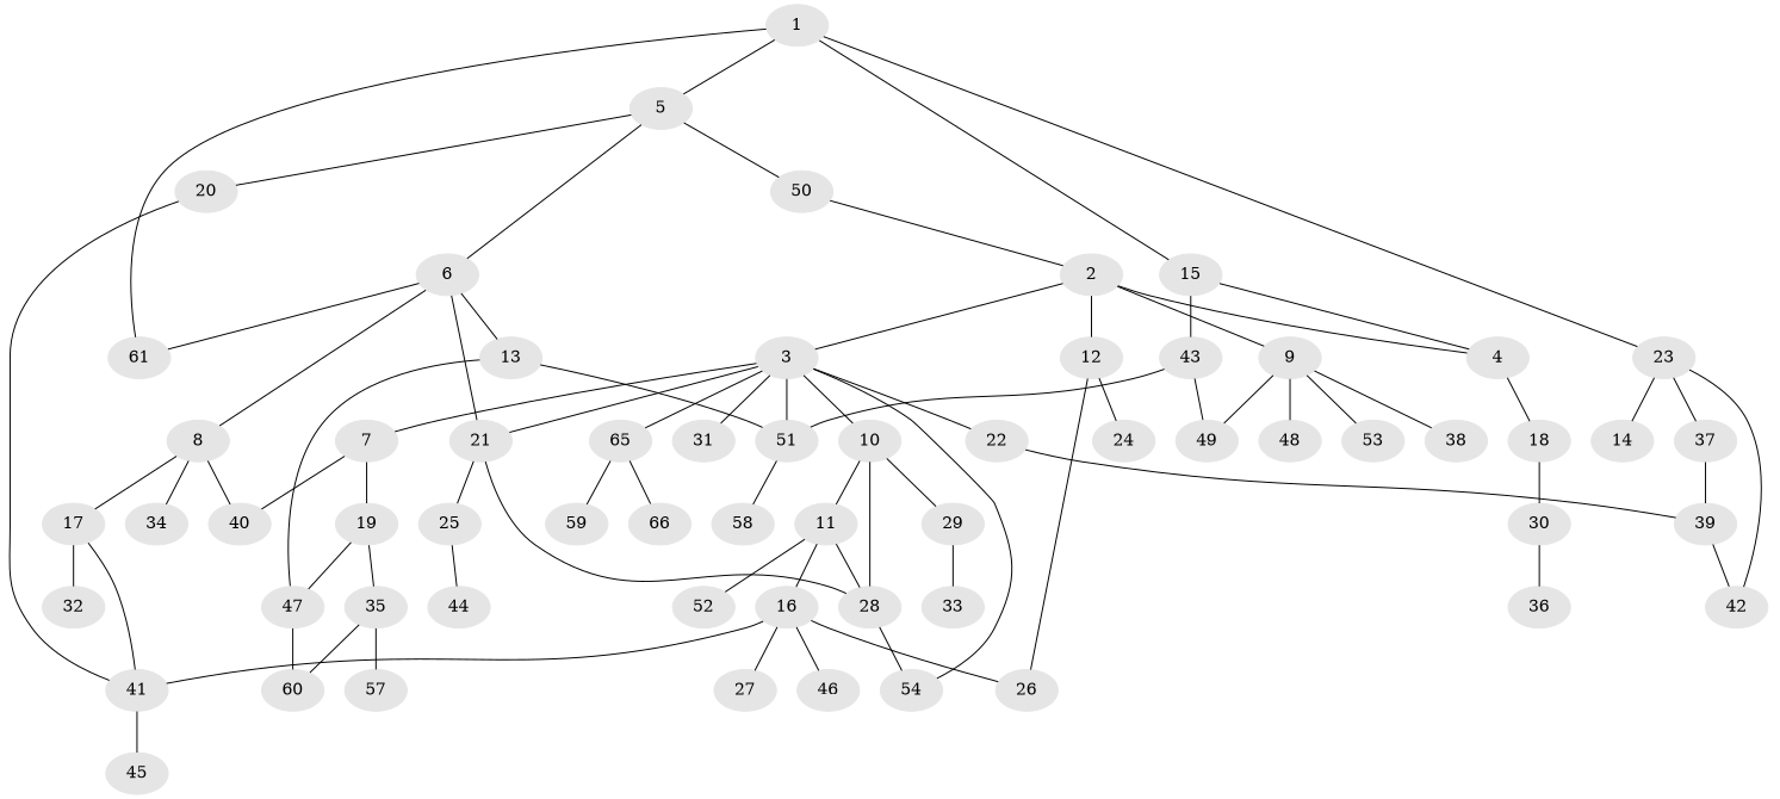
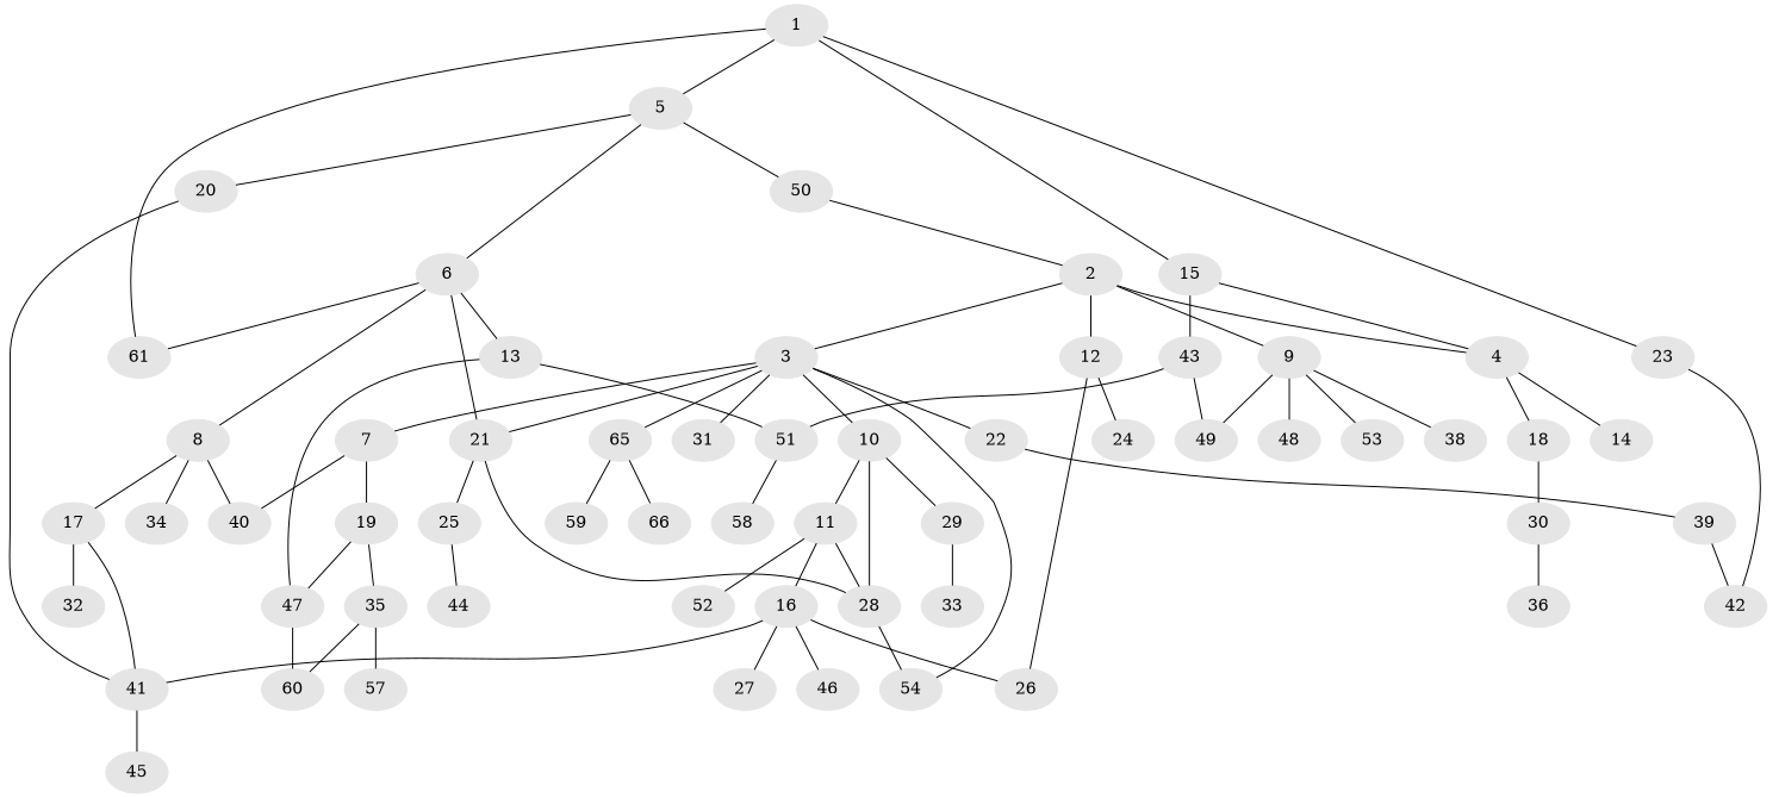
  graph {
    node [color=gray90 style=filled]
    1
    5
    15
    23
    61
    2
    4
    3
    9
    12
    14
    18
    6
    20
    50
    43
-   37
    42
    7
    10
    22
    31
    51
    54
    n25 [label=65]
    21
    38
    48
    49
    53
    24
    26
    19
    40
    8
    17
    34
    11
    28
    29
    39
    58
    n43 [label=66]
    59
    30
    13
    41
    47
    25
    35
    32
    16
    52
    33
    27
    46
    60
    45
    36
    57
    44
    1 -- 5
    1 -- 15
    1 -- 23
    1 -- 61
    5 -- 6
    5 -- 20
    5 -- 50
    15 -- 4
    15 -- 43
-   23 -- 37
    23 -- 42
    2 -- 4
    2 -- 3
    2 -- 9
    2 -- 12
-   23 -- 14
+   4 -- 14
    4 -- 18
    3 -- 7
    3 -- 10
    3 -- 22
    3 -- 31
-   3 -- 51
    3 -- 54
    3 -- n25
    3 -- 21
    9 -- 38
    9 -- 48
    9 -- 49
    9 -- 53
    12 -- 24
    12 -- 26
    18 -- 30
    6 -- 61
    6 -- 21
    6 -- 8
    6 -- 13
    20 -- 41
    50 -- 2
    43 -- 51
    43 -- 49
-   37 -- 39
    7 -- 19
    7 -- 40
    10 -- 11
    10 -- 28
    10 -- 29
    22 -- 39
    51 -- 58
    n25 -- n43
    n25 -- 59
    21 -- 28
    21 -- 25
    19 -- 47
    19 -- 35
    8 -- 40
    8 -- 17
    8 -- 34
    17 -- 41
    17 -- 32
    11 -- 28
    11 -- 16
    11 -- 52
    28 -- 54
    29 -- 33
    39 -- 42
    30 -- 36
    13 -- 51
    13 -- 47
    41 -- 45
    47 -- 60
    25 -- 44
    35 -- 60
    35 -- 57
    16 -- 26
    16 -- 41
    16 -- 27
    16 -- 46
  }
